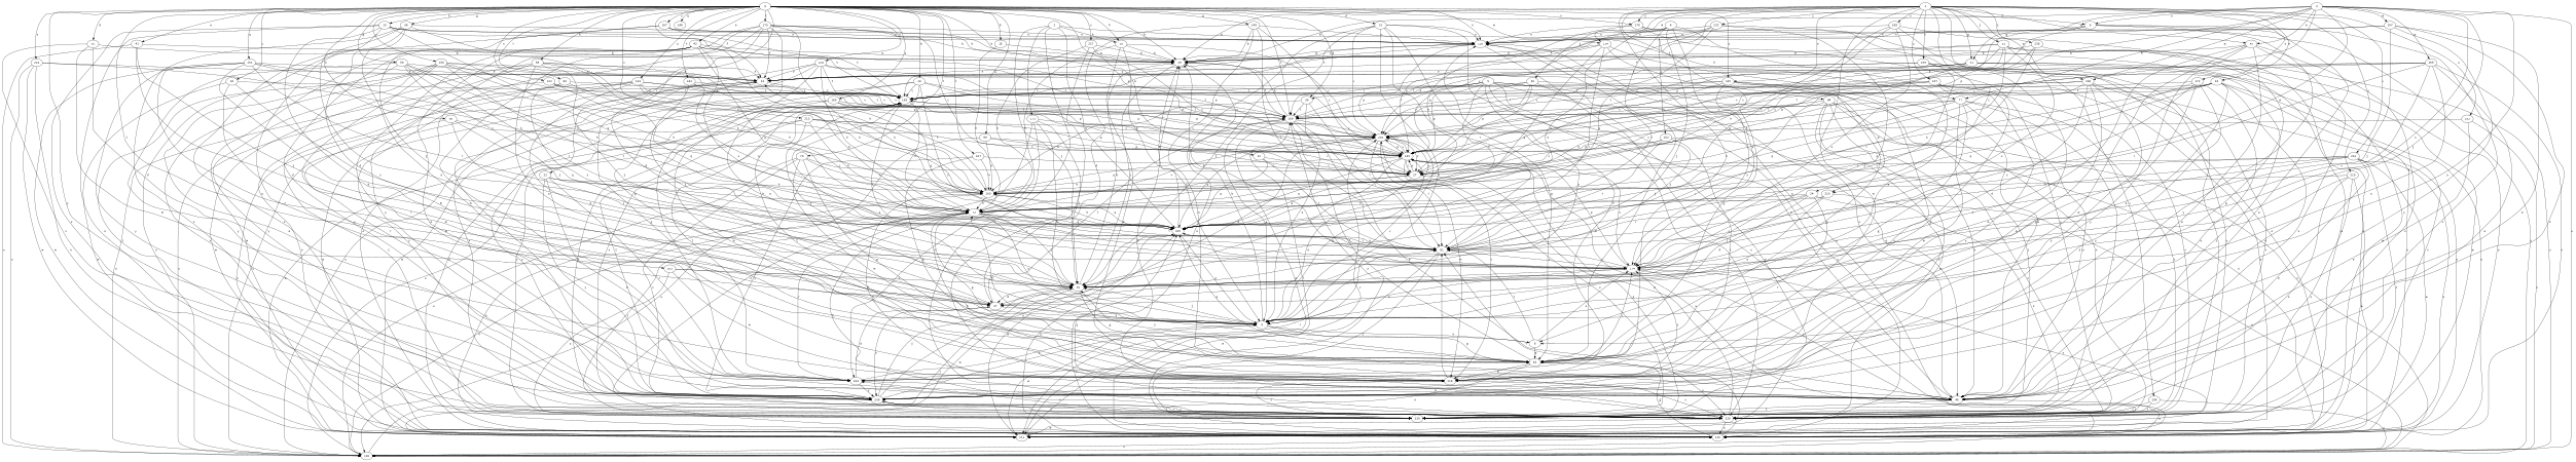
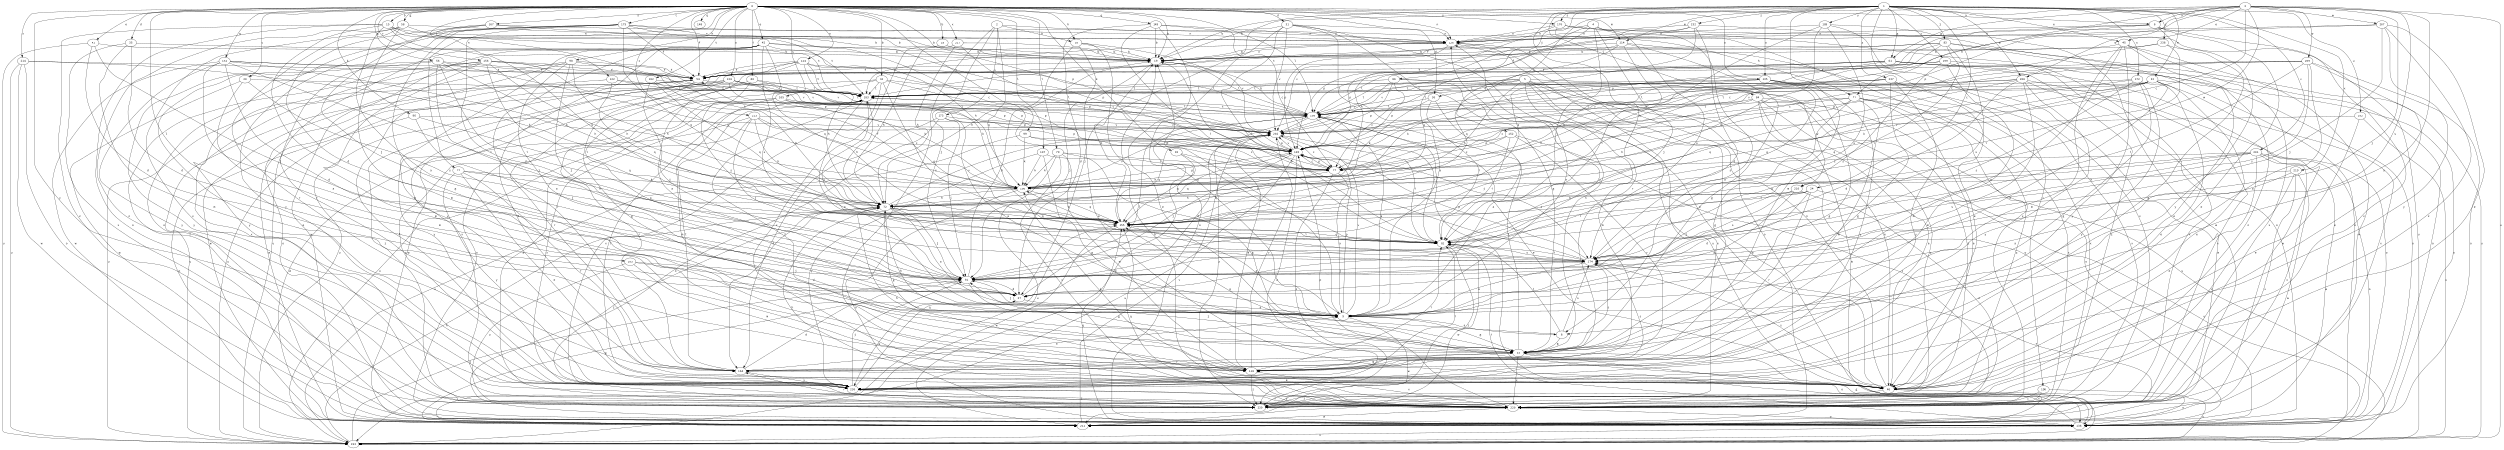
  strict digraph {
    fontname="Source Code Pro"
    node [fontname="Source Code Pro"]
    edge [fontname="Source Code Pro"]
    0
    6
    10
    15
    18
    19
    20
    22
    31
    35
    36
    41
    42
    54
    56
    58
    68
    79
    80
    n20 [label=92]
    96
    98
    99
    103
    107
    109
    114
    122
    124
    126
    134
    135
    145
    148
    149
    151
    156
    165
    167
    170
    175
    182
    213
    214
    217
    230
    220
    27
    46
    174
    136
    183
    211
    118
    155
    9
    239
    72
    91
    164
    100
    81
    63
    202
    37
    193
    1
    24
    43
    45
    61
    83
    84
    86
    152
    172
    189
    192
    196
    199
    201
    206
    219
    232
    237
    238
    2
    71
    173
    3
    8
    207
    209
    210
    4
    5
    0 -> 6 [label=a]
    0 -> 10 [label=b]
    0 -> 15 [label=b]
    0 -> 18 [label=b]
    0 -> 19 [label=b]
    0 -> 20 [label=c]
    0 -> 22 [label=c]
    0 -> 31 [label=d]
    0 -> 35 [label=d]
    0 -> 36 [label=d]
    0 -> 41 [label=e]
    0 -> 42 [label=e]
    0 -> 54 [label=f]
    0 -> 56 [label=g]
    0 -> 58 [label=g]
    0 -> 68 [label=h]
    0 -> 79 [label=i]
    0 -> 80 [label=i]
    0 -> n20 [label=k]
    0 -> 96 [label=k]
    0 -> 98 [label=k]
    0 -> 99 [label=k]
    0 -> 103 [label=l]
    0 -> 107 [label=l]
    0 -> 109 [label=l]
    0 -> 114 [label=m]
    0 -> 122 [label=n]
    0 -> 124 [label=n]
    0 -> 126 [label=n]
    0 -> 134 [label=o]
    0 -> 135 [label=o]
    0 -> 145 [label=p]
    0 -> 148 [label=q]
    0 -> 149 [label=q]
    0 -> 151 [label=q]
    0 -> 156 [label=r]
    0 -> 165 [label=s]
    0 -> 167 [label=s]
    0 -> 170 [label=s]
    0 -> 175 [label=t]
    0 -> 182 [label=t]
    0 -> 213 [label=x]
    0 -> 214 [label=x]
    0 -> 217 [label=x]
    0 -> 230 [label=y]
    6 -> 126 [label=n]
    6 -> 145 [label=p]
    6 -> 230 [label=y]
    6 -> 220 [label=x]
    6 -> 27 [label=c]
    6 -> 46 [label=e]
    10 -> 109 [label=l]
    10 -> 145 [label=p]
    10 -> 220 [label=x]
    10 -> 174 [label=s]
    10 -> 136 [label=o]
    10 -> 183 [label=t]
    10 -> 211 [label=w]
    15 -> 19 [label=b]
    15 -> 126 [label=n]
    15 -> 136 [label=o]
    15 -> 183 [label=t]
    15 -> 118 [label=m]
    15 -> 155 [label=q]
    15 -> 9 [label=a]
    15 -> 239 [label=z]
    18 -> 19 [label=b]
    18 -> 72 [label=h]
    19 -> 54 [label=f]
    19 -> 109 [label=l]
    19 -> 126 [label=n]
    19 -> 91 [label=j]
    20 -> 174 [label=s]
    20 -> 183 [label=t]
    20 -> 211 [label=w]
    20 -> 118 [label=m]
    22 -> 230 [label=y]
    22 -> 46 [label=e]
    22 -> 72 [label=h]
    22 -> 164 [label=r]
    22 -> 100 [label=k]
    31 -> 126 [label=n]
    31 -> 46 [label=e]
    31 -> 136 [label=o]
    31 -> 9 [label=a]
-   31 -> 91 [label=j]
+   31 -> 37 [label=j]
    31 -> 81 [label=i]
    31 -> 63 [label=g]
    31 -> 202 [label=v]
    35 -> 19 [label=b]
    35 -> 220 [label=x]
    35 -> 118 [label=m]
    35 -> 37 [label=d]
    36 -> 109 [label=l]
    36 -> 9 [label=a]
    36 -> 100 [label=k]
    36 -> 81 [label=i]
    41 -> 19 [label=b]
    41 -> 91 [label=j]
    41 -> 37 [label=d]
    41 -> 193 [label=u]
    42 -> 19 [label=b]
    42 -> 145 [label=p]
    42 -> 230 [label=y]
    42 -> 46 [label=e]
    42 -> 174 [label=s]
    42 -> 211 [label=w]
    42 -> 155 [label=q]
    42 -> 164 [label=r]
    42 -> 100 [label=k]
    42 -> 193 [label=u]
    54 -> 183 [label=t]
    54 -> 211 [label=w]
    54 -> 63 [label=g]
    54 -> 193 [label=u]
    56 -> 54 [label=f]
    56 -> 230 [label=y]
    56 -> 46 [label=e]
    56 -> 72 [label=h]
    56 -> 91 [label=j]
    56 -> 100 [label=k]
    56 -> 81 [label=i]
    58 -> 126 [label=n]
    58 -> 220 [label=x]
    58 -> 118 [label=m]
    58 -> 239 [label=z]
    58 -> 164 [label=r]
    58 -> 100 [label=k]
    68 -> 19 [label=b]
    68 -> 46 [label=e]
    68 -> 9 [label=a]
    68 -> 72 [label=h]
    68 -> 202 [label=v]
    79 -> 220 [label=x]
    79 -> 27 [label=c]
    79 -> 118 [label=m]
    79 -> 100 [label=k]
    79 -> 63 [label=g]
    79 -> 193 [label=u]
    80 -> 174 [label=s]
    80 -> 183 [label=t]
    80 -> 164 [label=r]
    80 -> 100 [label=k]
    n20 -> 27 [label=c]
    n20 -> 155 [label=q]
    n20 -> 81 [label=i]
    96 -> 136 [label=o]
    96 -> 155 [label=q]
    96 -> 91 [label=j]
    96 -> 202 [label=v]
    98 -> 54 [label=f]
    98 -> 136 [label=o]
    98 -> 211 [label=w]
    98 -> 9 [label=a]
    98 -> 72 [label=h]
    98 -> 91 [label=j]
    98 -> 202 [label=v]
    99 -> 145 [label=p]
    99 -> 27 [label=c]
    99 -> 100 [label=k]
    99 -> 193 [label=u]
    103 -> 118 [label=m]
    103 -> 239 [label=z]
    103 -> 91 [label=j]
    103 -> 37 [label=d]
    107 -> 230 [label=y]
    107 -> 27 [label=c]
    107 -> 100 [label=k]
    107 -> 63 [label=g]
    109 -> 19 [label=b]
    109 -> 46 [label=e]
    109 -> 183 [label=t]
    109 -> 211 [label=w]
    109 -> 9 [label=a]
    109 -> 239 [label=z]
    109 -> 81 [label=i]
    109 -> 202 [label=v]
    114 -> 19 [label=b]
    114 -> 145 [label=p]
    114 -> 46 [label=e]
    114 -> 155 [label=q]
    114 -> 81 [label=i]
    114 -> 63 [label=g]
    122 -> 145 [label=p]
    122 -> 183 [label=t]
    122 -> 155 [label=q]
    122 -> 193 [label=u]
    124 -> 54 [label=f]
    124 -> 109 [label=l]
    124 -> 145 [label=p]
    124 -> 220 [label=x]
    124 -> 183 [label=t]
    124 -> 9 [label=a]
    124 -> 72 [label=h]
    124 -> 193 [label=u]
    126 -> 19 [label=b]
    126 -> 145 [label=p]
    126 -> 136 [label=o]
    126 -> 183 [label=t]
    126 -> 193 [label=u]
    134 -> 109 [label=l]
    134 -> 145 [label=p]
    134 -> 230 [label=y]
    134 -> 183 [label=t]
    134 -> 9 [label=a]
    134 -> 239 [label=z]
    134 -> 100 [label=k]
    134 -> 193 [label=u]
    135 -> 109 [label=l]
    135 -> 230 [label=y]
    135 -> 220 [label=x]
    135 -> 174 [label=s]
    135 -> 183 [label=t]
    135 -> 100 [label=k]
    135 -> 63 [label=g]
    145 -> 27 [label=c]
    145 -> 174 [label=s]
    145 -> 155 [label=q]
    145 -> 239 [label=z]
    145 -> 91 [label=j]
    145 -> 202 [label=v]
    145 -> 193 [label=u]
    149 -> 19 [label=b]
    149 -> 126 [label=n]
    149 -> 27 [label=c]
    149 -> 46 [label=e]
    149 -> 81 [label=i]
    149 -> 37 [label=d]
    151 -> 54 [label=f]
    151 -> 230 [label=y]
    151 -> 211 [label=w]
    151 -> 9 [label=a]
    151 -> 100 [label=k]
    151 -> 81 [label=i]
    151 -> 202 [label=v]
    151 -> 37 [label=d]
    156 -> 54 [label=f]
    156 -> 145 [label=p]
    156 -> 230 [label=y]
    156 -> 220 [label=x]
    156 -> 118 [label=m]
    156 -> 239 [label=z]
    156 -> 72 [label=h]
    156 -> 81 [label=i]
    156 -> 202 [label=v]
    165 -> 109 [label=l]
    165 -> 145 [label=p]
    165 -> 118 [label=m]
    165 -> 155 [label=q]
    165 -> 164 [label=r]
    167 -> 19 [label=b]
    167 -> 126 [label=n]
    167 -> 183 [label=t]
    167 -> 91 [label=j]
    167 -> 37 [label=d]
    170 -> 126 [label=n]
    170 -> 220 [label=x]
    170 -> 136 [label=o]
    170 -> 100 [label=k]
    170 -> 193 [label=u]
    175 -> 19 [label=b]
    175 -> 54 [label=f]
    175 -> 126 [label=n]
    175 -> 230 [label=y]
    175 -> 27 [label=c]
    175 -> 136 [label=o]
    175 -> 155 [label=q]
    175 -> 164 [label=r]
    175 -> 63 [label=g]
    175 -> 37 [label=d]
    182 -> 183 [label=t]
    182 -> 155 [label=q]
    182 -> 72 [label=h]
    182 -> 91 [label=j]
    213 -> 145 [label=p]
    213 -> 230 [label=y]
    213 -> 27 [label=c]
    213 -> 211 [label=w]
    213 -> 72 [label=h]
    213 -> 91 [label=j]
    213 -> 202 [label=v]
    214 -> 54 [label=f]
    214 -> 136 [label=o]
    214 -> 211 [label=w]
    214 -> 100 [label=k]
    214 -> 193 [label=u]
    217 -> 19 [label=b]
    217 -> 220 [label=x]
    217 -> 27 [label=c]
    217 -> 72 [label=h]
    230 -> 54 [label=f]
    230 -> 220 [label=x]
    230 -> 183 [label=t]
    230 -> 155 [label=q]
    230 -> 239 [label=z]
    230 -> 91 [label=j]
    230 -> 81 [label=i]
    220 -> 19 [label=b]
    220 -> 145 [label=p]
    220 -> 230 [label=y]
    220 -> 136 [label=o]
    220 -> 211 [label=w]
    220 -> 155 [label=q]
    220 -> 72 [label=h]
    27 -> 145 [label=p]
    27 -> 155 [label=q]
    27 -> 9 [label=a]
    27 -> 239 [label=z]
    27 -> 100 [label=k]
    46 -> 126 [label=n]
    46 -> 174 [label=s]
    46 -> 136 [label=o]
    46 -> 239 [label=z]
    46 -> 72 [label=h]
    46 -> 100 [label=k]
    174 -> 19 [label=b]
    174 -> 145 [label=p]
    174 -> 183 [label=t]
    174 -> 9 [label=a]
    174 -> 91 [label=j]
    174 -> 81 [label=i]
    136 -> 109 [label=l]
    136 -> 155 [label=q]
    136 -> 81 [label=i]
    136 -> 63 [label=g]
    136 -> 193 [label=u]
    183 -> 109 [label=l]
    183 -> 220 [label=x]
    183 -> 9 [label=a]
    183 -> 239 [label=z]
    183 -> 72 [label=h]
    183 -> 193 [label=u]
    211 -> 174 [label=s]
    211 -> 202 [label=v]
    118 -> 220 [label=x]
    118 -> 174 [label=s]
    118 -> 183 [label=t]
    118 -> 239 [label=z]
    118 -> 81 [label=i]
    118 -> 202 [label=v]
    155 -> 19 [label=b]
    155 -> 211 [label=w]
    155 -> 9 [label=a]
    155 -> 100 [label=k]
    155 -> 81 [label=i]
    9 -> 19 [label=b]
    9 -> 126 [label=n]
    9 -> 145 [label=p]
    9 -> 211 [label=w]
    9 -> 91 [label=j]
    9 -> 63 [label=g]
    9 -> 202 [label=v]
    9 -> 8 [label=a]
    239 -> 164 [label=r]
    72 -> 155 [label=q]
    72 -> 9 [label=a]
    72 -> 239 [label=z]
    72 -> 91 [label=j]
    72 -> 164 [label=r]
    72 -> 81 [label=i]
    72 -> 63 [label=g]
    72 -> 202 [label=v]
    91 -> 19 [label=b]
    91 -> 211 [label=w]
    91 -> 63 [label=g]
    91 -> 37 [label=d]
    164 -> 230 [label=y]
    164 -> 46 [label=e]
    164 -> 183 [label=t]
    164 -> 9 [label=a]
    164 -> 37 [label=d]
    100 -> 54 [label=f]
    100 -> 145 [label=p]
    100 -> 136 [label=o]
    100 -> 155 [label=q]
    100 -> 72 [label=h]
    100 -> 202 [label=v]
    81 -> 174 [label=s]
    81 -> 211 [label=w]
    81 -> 155 [label=q]
    81 -> 239 [label=z]
    63 -> 109 [label=l]
    63 -> 126 [label=n]
    63 -> 220 [label=x]
    63 -> 174 [label=s]
    63 -> 136 [label=o]
    63 -> 118 [label=m]
    63 -> 155 [label=q]
    63 -> 91 [label=j]
    63 -> 164 [label=r]
    202 -> 145 [label=p]
    202 -> 27 [label=c]
    202 -> 118 [label=m]
    202 -> 155 [label=q]
    202 -> 81 [label=i]
    202 -> 37 [label=d]
    37 -> 109 [label=l]
    37 -> 230 [label=y]
    37 -> 9 [label=a]
    193 -> 72 [label=h]
    193 -> 91 [label=j]
    1 -> 19 [label=b]
    1 -> 114 [label=m]
    1 -> 135 [label=o]
    1 -> 170 [label=s]
    1 -> 118 [label=m]
    1 -> 164 [label=r]
    1 -> 24 [label=c]
    1 -> 43 [label=e]
    1 -> 45 [label=e]
    1 -> 61 [label=g]
    1 -> 83 [label=j]
    1 -> 84 [label=j]
    1 -> 86 [label=j]
    1 -> 152 [label=q]
    1 -> 172 [label=s]
    1 -> 189 [label=u]
    1 -> 192 [label=u]
    1 -> 196 [label=v]
    1 -> 199 [label=v]
    1 -> 201 [label=v]
    1 -> 206 [label=w]
    1 -> 219 [label=x]
    1 -> 232 [label=z]
    1 -> 237 [label=z]
    1 -> 238 [label=z]
    24 -> 174 [label=s]
    24 -> 72 [label=h]
    24 -> 164 [label=r]
    24 -> 81 [label=i]
    24 -> 37 [label=d]
    24 -> 193 [label=u]
    43 -> 109 [label=l]
    43 -> 220 [label=x]
    43 -> 46 [label=e]
    43 -> 136 [label=o]
    43 -> 183 [label=t]
    43 -> 155 [label=q]
    43 -> 9 [label=a]
    43 -> 100 [label=k]
    43 -> 202 [label=v]
    45 -> 19 [label=b]
    45 -> 230 [label=y]
    45 -> 220 [label=x]
    45 -> 46 [label=e]
    45 -> 211 [label=w]
    45 -> 118 [label=m]
    45 -> 9 [label=a]
    61 -> 54 [label=f]
    61 -> 109 [label=l]
    61 -> 136 [label=o]
    61 -> 211 [label=w]
    61 -> 239 [label=z]
    61 -> 100 [label=k]
    61 -> 202 [label=v]
    83 -> 19 [label=b]
    83 -> 54 [label=f]
    83 -> 27 [label=c]
    83 -> 174 [label=s]
    83 -> 239 [label=z]
    83 -> 81 [label=i]
    83 -> 202 [label=v]
    83 -> 193 [label=u]
    84 -> 109 [label=l]
    84 -> 46 [label=e]
    84 -> 136 [label=o]
    84 -> 211 [label=w]
    84 -> 239 [label=z]
    84 -> 91 [label=j]
    84 -> 193 [label=u]
    86 -> 145 [label=p]
    86 -> 27 [label=c]
    86 -> 183 [label=t]
    86 -> 239 [label=z]
    86 -> 91 [label=j]
    86 -> 202 [label=v]
    152 -> 145 [label=p]
    152 -> 220 [label=x]
    152 -> 27 [label=c]
    152 -> 164 [label=r]
    152 -> 81 [label=i]
    172 -> 230 [label=y]
    172 -> 46 [label=e]
    172 -> 174 [label=s]
    172 -> 183 [label=t]
    172 -> 155 [label=q]
    172 -> 63 [label=g]
    189 -> 126 [label=n]
    189 -> 220 [label=x]
    189 -> 174 [label=s]
    189 -> 211 [label=w]
    189 -> 155 [label=q]
    189 -> 72 [label=h]
    192 -> 46 [label=e]
    192 -> 202 [label=v]
    192 -> 193 [label=u]
    196 -> 220 [label=x]
    196 -> 239 [label=z]
    196 -> 193 [label=u]
    199 -> 54 [label=f]
    199 -> 109 [label=l]
    199 -> 220 [label=x]
    199 -> 174 [label=s]
    199 -> 136 [label=o]
    199 -> 118 [label=m]
    201 -> 220 [label=x]
    201 -> 27 [label=c]
    201 -> 46 [label=e]
    201 -> 174 [label=s]
    201 -> 136 [label=o]
    201 -> 211 [label=w]
    201 -> 155 [label=q]
    201 -> 81 [label=i]
    206 -> 109 [label=l]
    206 -> 230 [label=y]
    206 -> 220 [label=x]
    206 -> 136 [label=o]
    206 -> 183 [label=t]
    206 -> 118 [label=m]
    206 -> 155 [label=q]
    206 -> 37 [label=d]
    219 -> 220 [label=x]
    219 -> 211 [label=w]
    219 -> 9 [label=a]
    219 -> 239 [label=z]
    219 -> 100 [label=k]
    232 -> 126 [label=n]
    232 -> 136 [label=o]
    232 -> 183 [label=t]
    232 -> 155 [label=q]
    232 -> 202 [label=v]
    232 -> 37 [label=d]
    237 -> 230 [label=y]
    237 -> 220 [label=x]
    237 -> 183 [label=t]
    237 -> 211 [label=w]
    237 -> 72 [label=h]
    237 -> 63 [label=g]
    237 -> 202 [label=v]
    238 -> 19 [label=b]
    238 -> 27 [label=c]
    238 -> 81 [label=i]
    238 -> 63 [label=g]
    2 -> 68 [label=h]
    2 -> 220 [label=x]
    2 -> 155 [label=q]
    2 -> 91 [label=j]
    2 -> 71 [label=h]
    2 -> 173 [label=s]
    71 -> 109 [label=l]
    71 -> 220 [label=x]
    71 -> 27 [label=c]
    71 -> 46 [label=e]
    71 -> 118 [label=m]
    71 -> 239 [label=z]
    71 -> 72 [label=h]
    71 -> 63 [label=g]
    173 -> 136 [label=o]
    173 -> 9 [label=a]
    173 -> 91 [label=j]
    173 -> 164 [label=d]
    173 -> 202 [label=v]
    3 -> 6 [label=a]
    3 -> 19 [label=b]
    3 -> 145 [label=p]
    3 -> 27 [label=c]
    3 -> 174 [label=s]
    3 -> 91 [label=j]
    3 -> 193 [label=u]
    3 -> 45 [label=e]
    3 -> 61 [label=g]
    3 -> 206 [label=w]
    3 -> 71 [label=h]
    3 -> 8 [label=a]
    3 -> 207 [label=w]
    3 -> 209 [label=w]
    3 -> 210 [label=w]
    8 -> 174 [label=s]
    8 -> 72 [label=h]
    8 -> 81 [label=i]
    8 -> 63 [label=g]
    207 -> 54 [label=f]
    207 -> 126 [label=n]
    207 -> 230 [label=y]
    207 -> 46 [label=e]
    207 -> 239 [label=z]
    207 -> 91 [label=j]
    209 -> 54 [label=f]
    209 -> 145 [label=p]
    209 -> 46 [label=e]
    209 -> 174 [label=s]
    209 -> 136 [label=o]
    209 -> 9 [label=a]
    209 -> 81 [label=i]
    209 -> 202 [label=v]
    210 -> 9 [label=a]
    210 -> 239 [label=z]
    210 -> 72 [label=h]
    210 -> 91 [label=j]
    4 -> 126 [label=n]
    4 -> 145 [label=p]
    4 -> 174 [label=s]
    4 -> 155 [label=q]
    4 -> 91 [label=j]
    4 -> 81 [label=i]
    4 -> 8 [label=a]
    5 -> 36 [label=d]
    5 -> 109 [label=l]
    5 -> 145 [label=p]
    5 -> 220 [label=x]
    5 -> 46 [label=e]
    5 -> 136 [label=o]
    5 -> 183 [label=t]
    5 -> 211 [label=w]
    5 -> 118 [label=m]
    5 -> 72 [label=h]
    5 -> 210 [label=w]
  }
